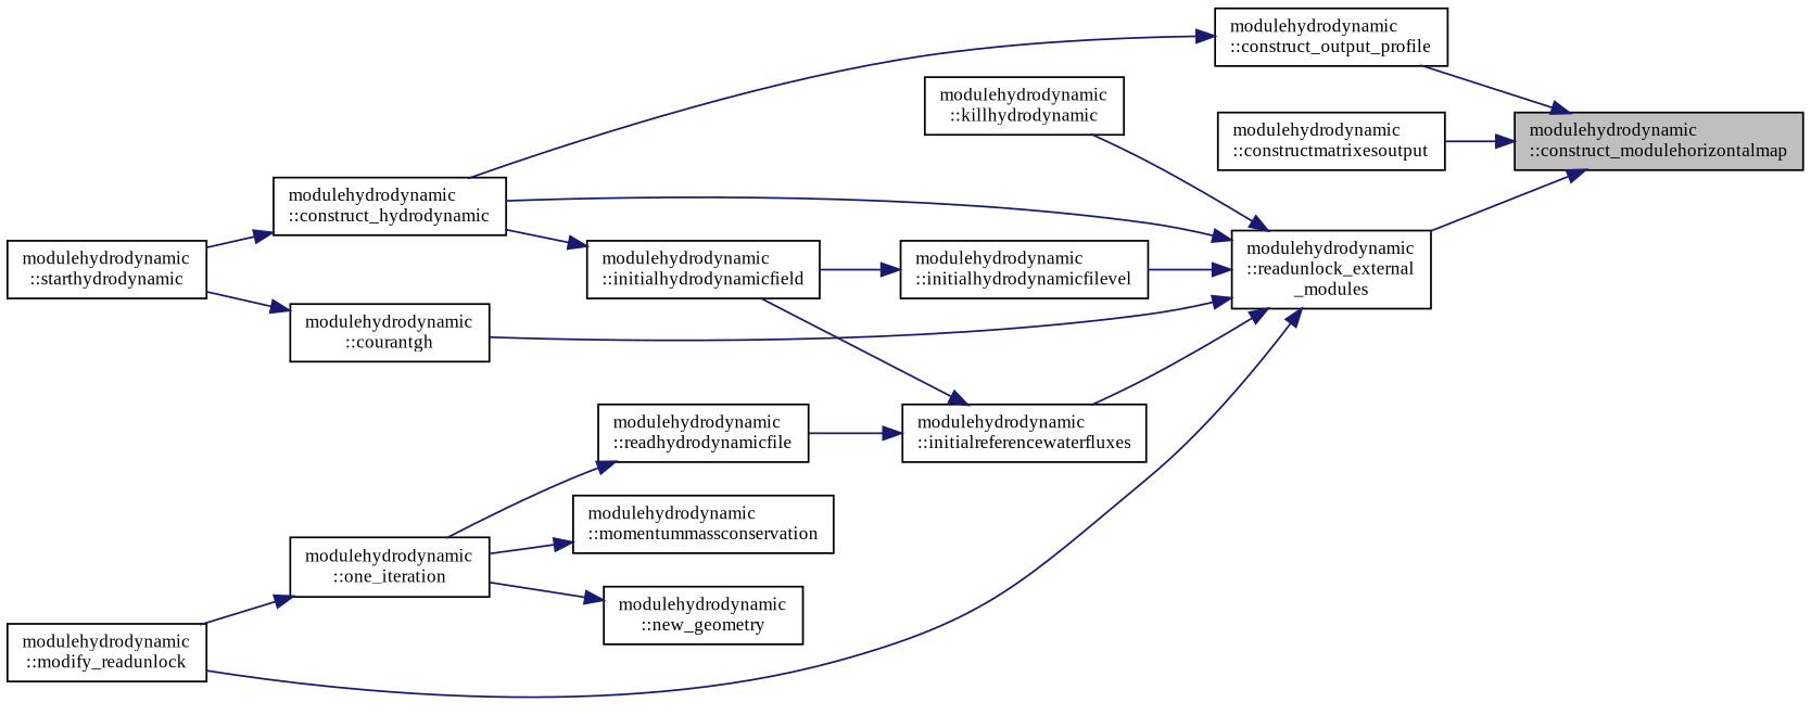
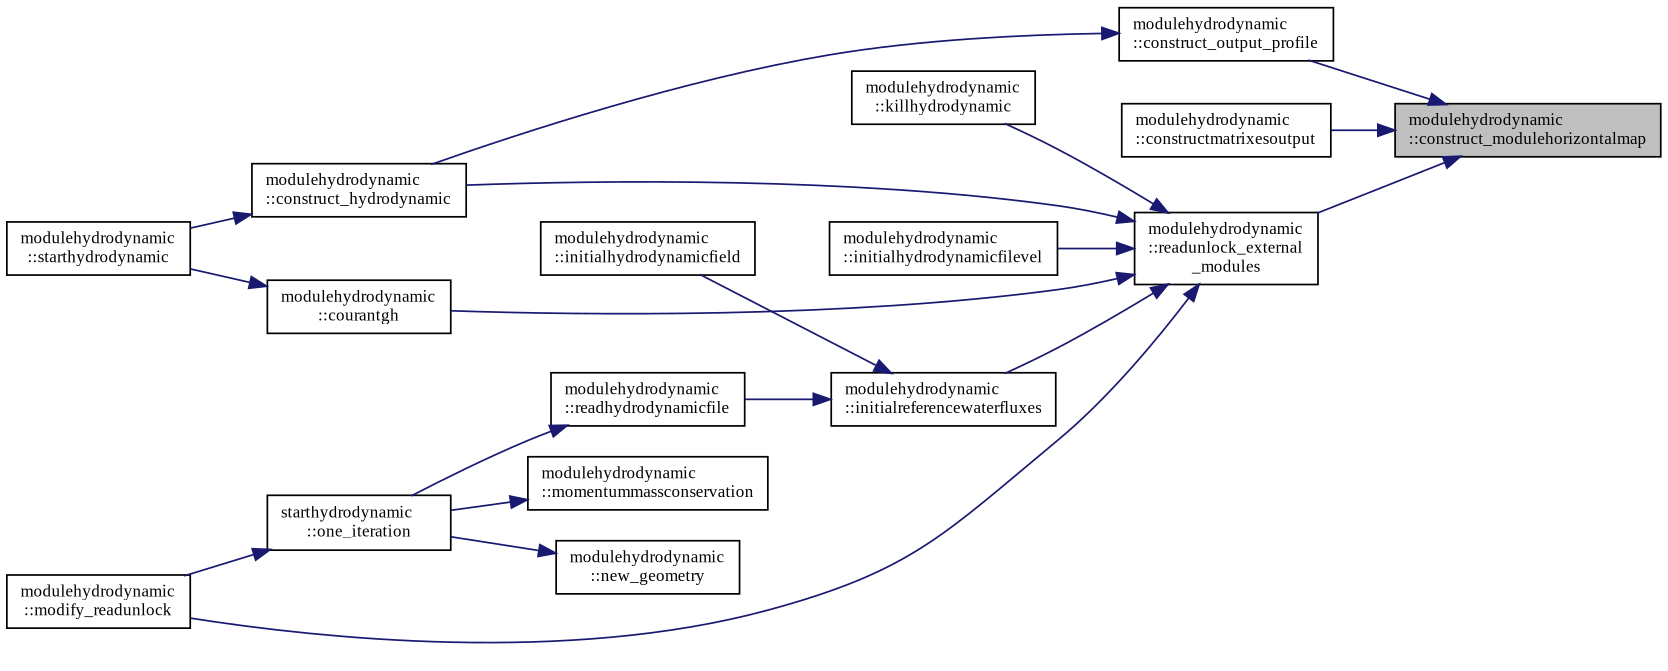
  digraph {
    fontname="Liberation Serif"
    rankdir=RL
    node [color=black fillcolor=white fontname="Liberation Serif" fontsize=10 shape=record style=filled]
    edge [color=midnightblue dir=back fontname="Liberation Serif" fontsize=10 labelfontname=Helvetica labelfontsize=10 style=solid]
    n1 [fillcolor=grey75 fontcolor=black height=0.2 label="modulehydrodynamic\l::construct_modulehorizontalmap" width=0.4]
    n2 [height=0.2 label="modulehydrodynamic\l::construct_output_profile" width=0.4]
    n3 [height=0.2 label="modulehydrodynamic\l::constructmatrixesoutput" width=0.4]
    n4 [height=0.2 label="modulehydrodynamic\l::readunlock_external\l_modules" width=0.4]
    n5 [height=0.2 label="modulehydrodynamic\l::construct_hydrodynamic" width=0.4]
    n6 [height=0.2 label="modulehydrodynamic\l::courantgh" width=0.4]
    n7 [height=0.2 label="modulehydrodynamic\l::initialhydrodynamicfilevel" width=0.4]
    n8 [height=0.2 label="modulehydrodynamic\l::initialreferencewaterfluxes" width=0.4]
    n9 [height=0.2 label="modulehydrodynamic\l::killhydrodynamic" width=0.4]
    n10 [height=0.2 label="modulehydrodynamic\l::modify_readunlock" width=0.4]
    n11 [height=0.2 label="modulehydrodynamic\l::starthydrodynamic" width=0.4]
    n12 [height=0.2 label="modulehydrodynamic\l::initialhydrodynamicfield" width=0.4]
    n13 [height=0.2 label="modulehydrodynamic\l::readhydrodynamicfile" width=0.4]
    n14 [height=0.2 label="modulehydrodynamic\l::new_geometry" width=0.4]
-   n15 [height=0.2 label="modulehydrodynamic\l::one_iteration" width=0.4]
+   n15 [height=0.2 label="starthydrodynamic\l::one_iteration" width=0.4]
    n16 [height=0.2 label="modulehydrodynamic\l::momentummassconservation" width=0.4]
    n1 -> n2
    n1 -> n3
    n1 -> n4
    n2 -> n5
    n4 -> n5
    n4 -> n6
    n4 -> n7
    n4 -> n8
    n4 -> n9
    n4 -> n10
    n5 -> n11
    n6 -> n11
-   n7 -> n12
    n8 -> n12
    n8 -> n13
-   n12 -> n5
    n13 -> n15
    n14 -> n15
    n15 -> n10
    n16 -> n15
  }
